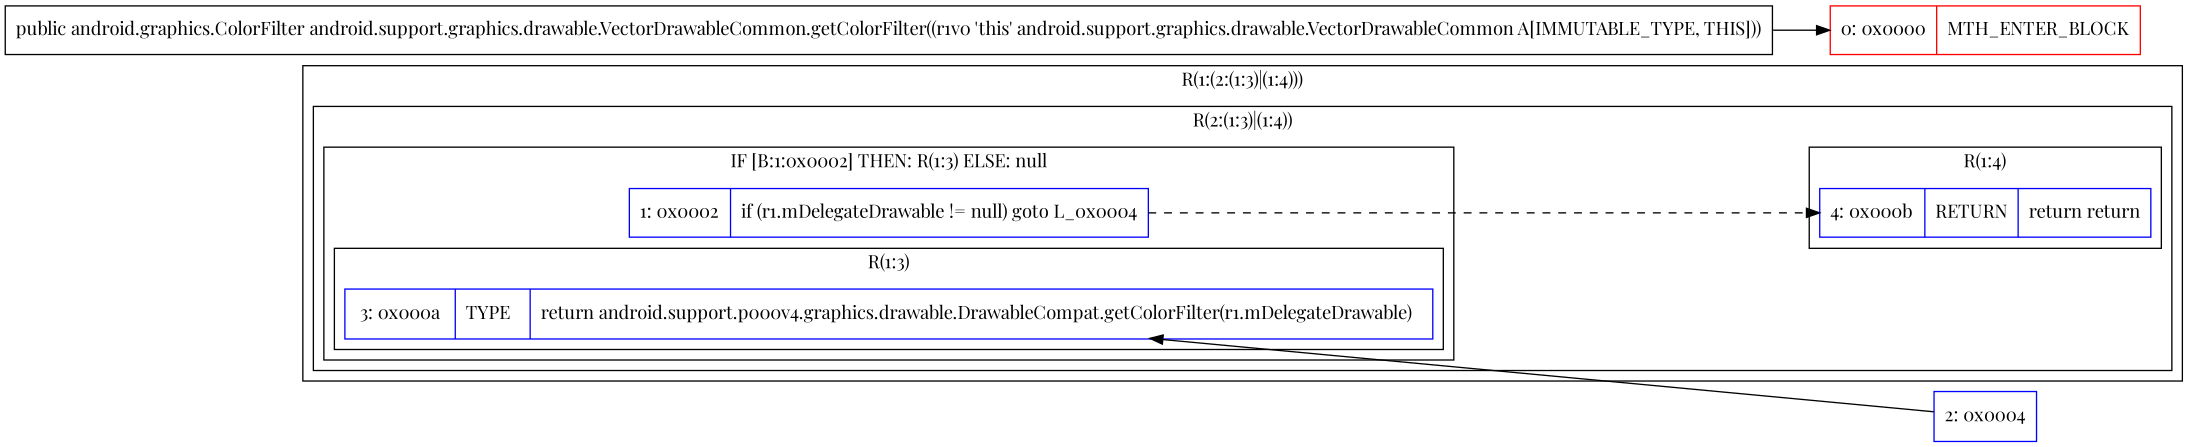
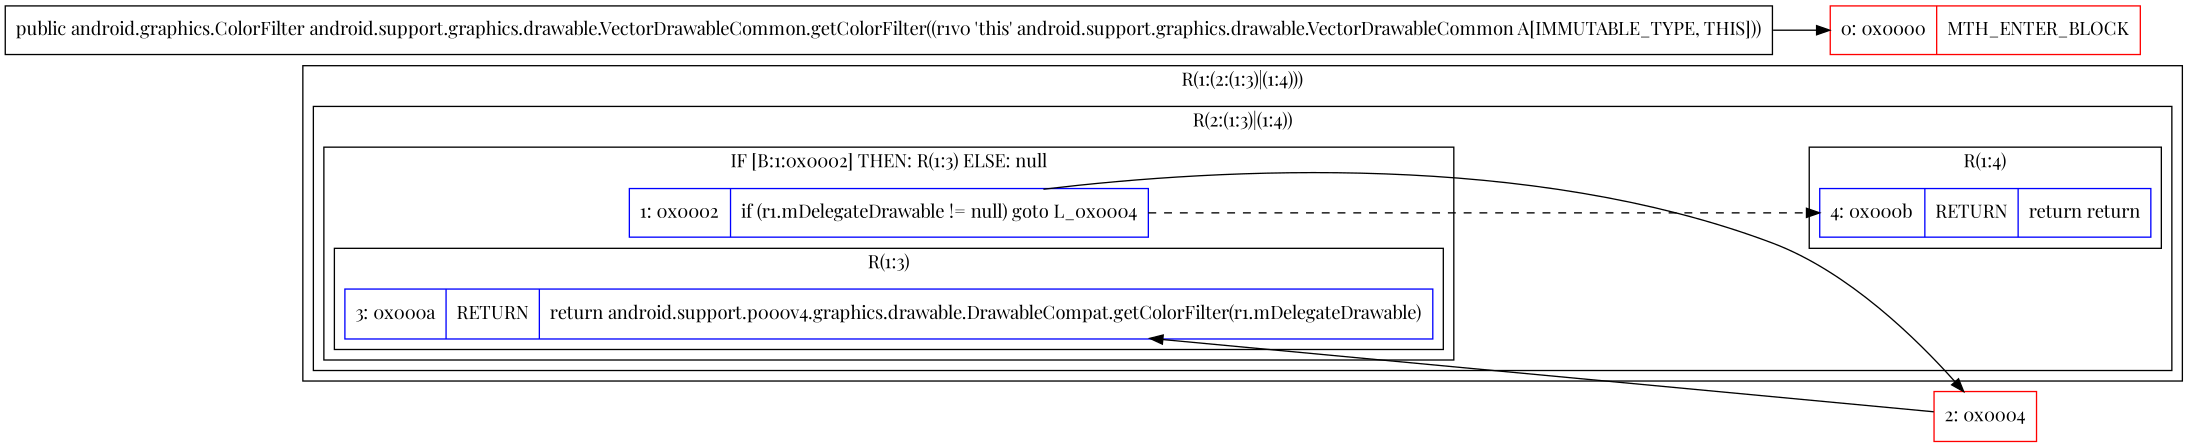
  digraph {
    fontname="Playfair Display"
    rankdir=LR
    node [color=blue fontname="Playfair Display" shape=record]
    edge [fontname="Playfair Display"]
-   n1 [label="{3\:\ 0x000a|TYPE\l|return android.support.p000v4.graphics.drawable.DrawableCompat.getColorFilter(r1.mDelegateDrawable)\l}"]
+   n1 [label="{3\:\ 0x000a|RETURN\l|return android.support.p000v4.graphics.drawable.DrawableCompat.getColorFilter(r1.mDelegateDrawable)\l}"]
    n2 [label="{1\:\ 0x0002|if (r1.mDelegateDrawable != null) goto L_0x0004\l}"]
    n3 [label="{4\:\ 0x000b|RETURN\l|return return\l}"]
-   n4 [label="{2\:\ 0x0004}"]
+   n4 [color=red label="{2\:\ 0x0004}"]
    n5 [color=red label="{0\:\ 0x0000|MTH_ENTER_BLOCK\l}"]
    n6 [label="{public android.graphics.ColorFilter android.support.graphics.drawable.VectorDrawableCommon.getColorFilter((r1v0 'this' android.support.graphics.drawable.VectorDrawableCommon A[IMMUTABLE_TYPE, THIS])) }" color=""]
    subgraph cluster_1 {
      label="R(1:(2:(1:3)|(1:4)))"
      subgraph cluster_2 {
        label="R(2:(1:3)|(1:4))"
        subgraph cluster_3 {
          label="IF [B:1:0x0002] THEN: R(1:3) ELSE: null"
          n2
          subgraph cluster_4 {
            label="R(1:3)"
            n1
          }
        }
        subgraph cluster_5 {
          label="R(1:4)"
          n3
        }
      }
    }
    n2 -> n3 [style=dashed]
+   n2 -> n4
    n4 -> n1
    n6 -> n5
  }
